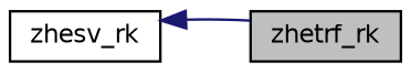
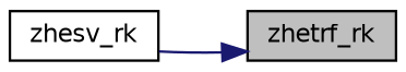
  digraph {
    rankdir=RL
    fontname="DejaVu Sans"
    node [color=black fontname="DejaVu Sans" fontsize=10 shape=record style=filled]
    n1 [fillcolor=grey75 fontcolor=black height=0.2 label=zhetrf_rk width=0.4]
    n2 [fillcolor=white height=0.2 label=zhesv_rk width=0.4]
-   n2 -> n1 [color=midnightblue dir=back fontname="DejaVu Sans" fontsize=10 labelfontname=Helvetica labelfontsize=10 style=solid]
+   n1 -> n2 [color=midnightblue dir=back fontname="DejaVu Sans" fontsize=10 labelfontname=Helvetica labelfontsize=10 style=solid]
  }
